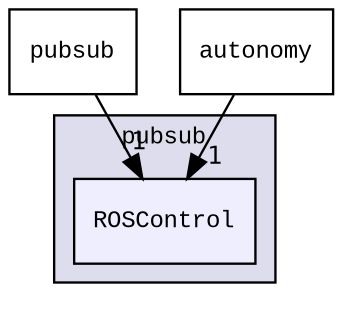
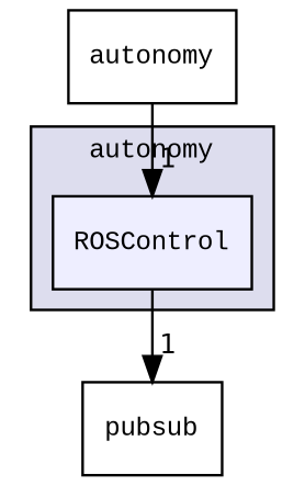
  digraph {
    compound=true
    fontname="Liberation Mono"
    node [fontname="Liberation Mono" fontsize=10 shape=box]
    edge [fontname="Liberation Mono" headlabel=1 labeldistance=1.5 labelfontname=Helvetica labelfontsize=10]
    n1 [fillcolor="#eeeeff" label=ROSControl pencolor=black style=filled]
    n2 [label=pubsub]
    n3 [label=autonomy]
    subgraph cluster_1 {
      bgcolor="#ddddee"
      fontsize=10
-     label=pubsub
+     label=autonomy
      pencolor=black
      n1
    }
-   n2 -> n1
+   n1 -> n2
    n3 -> n1
  }
